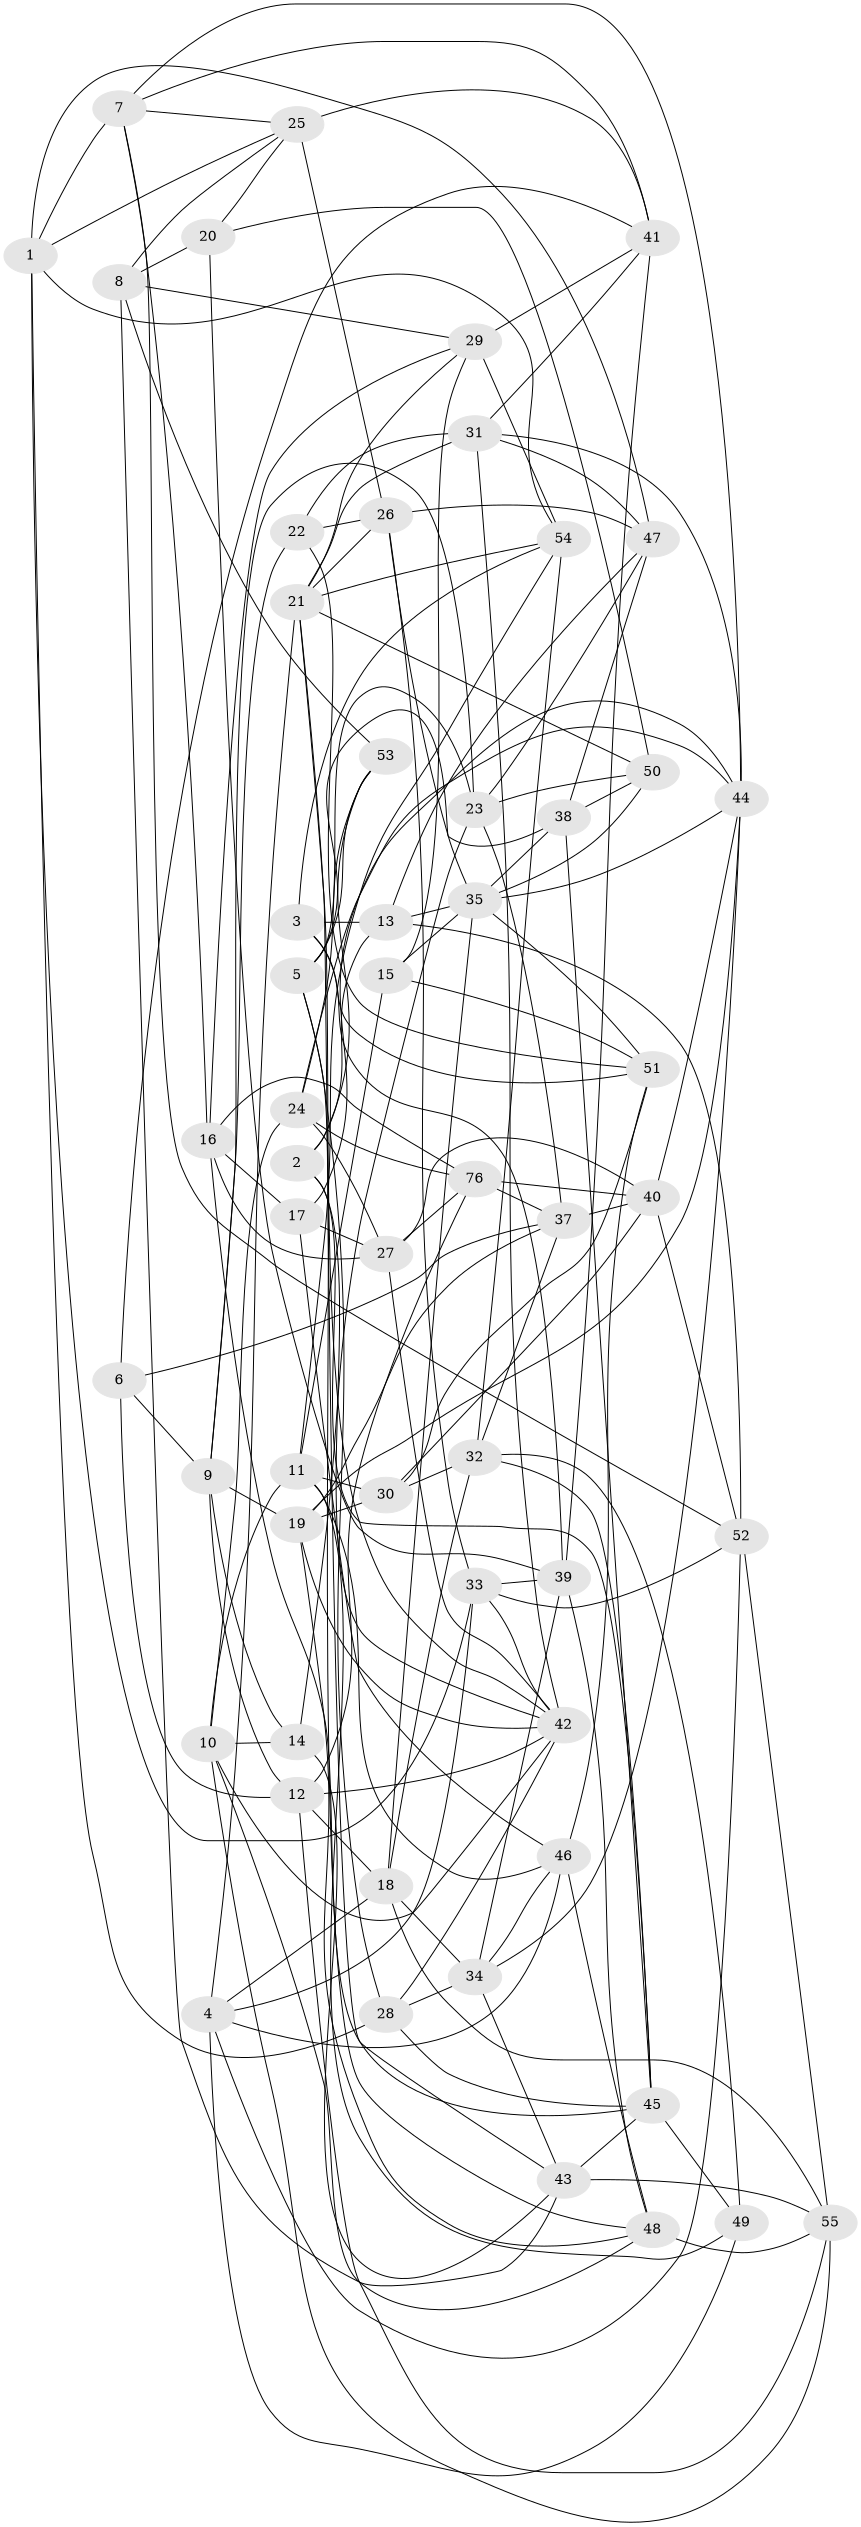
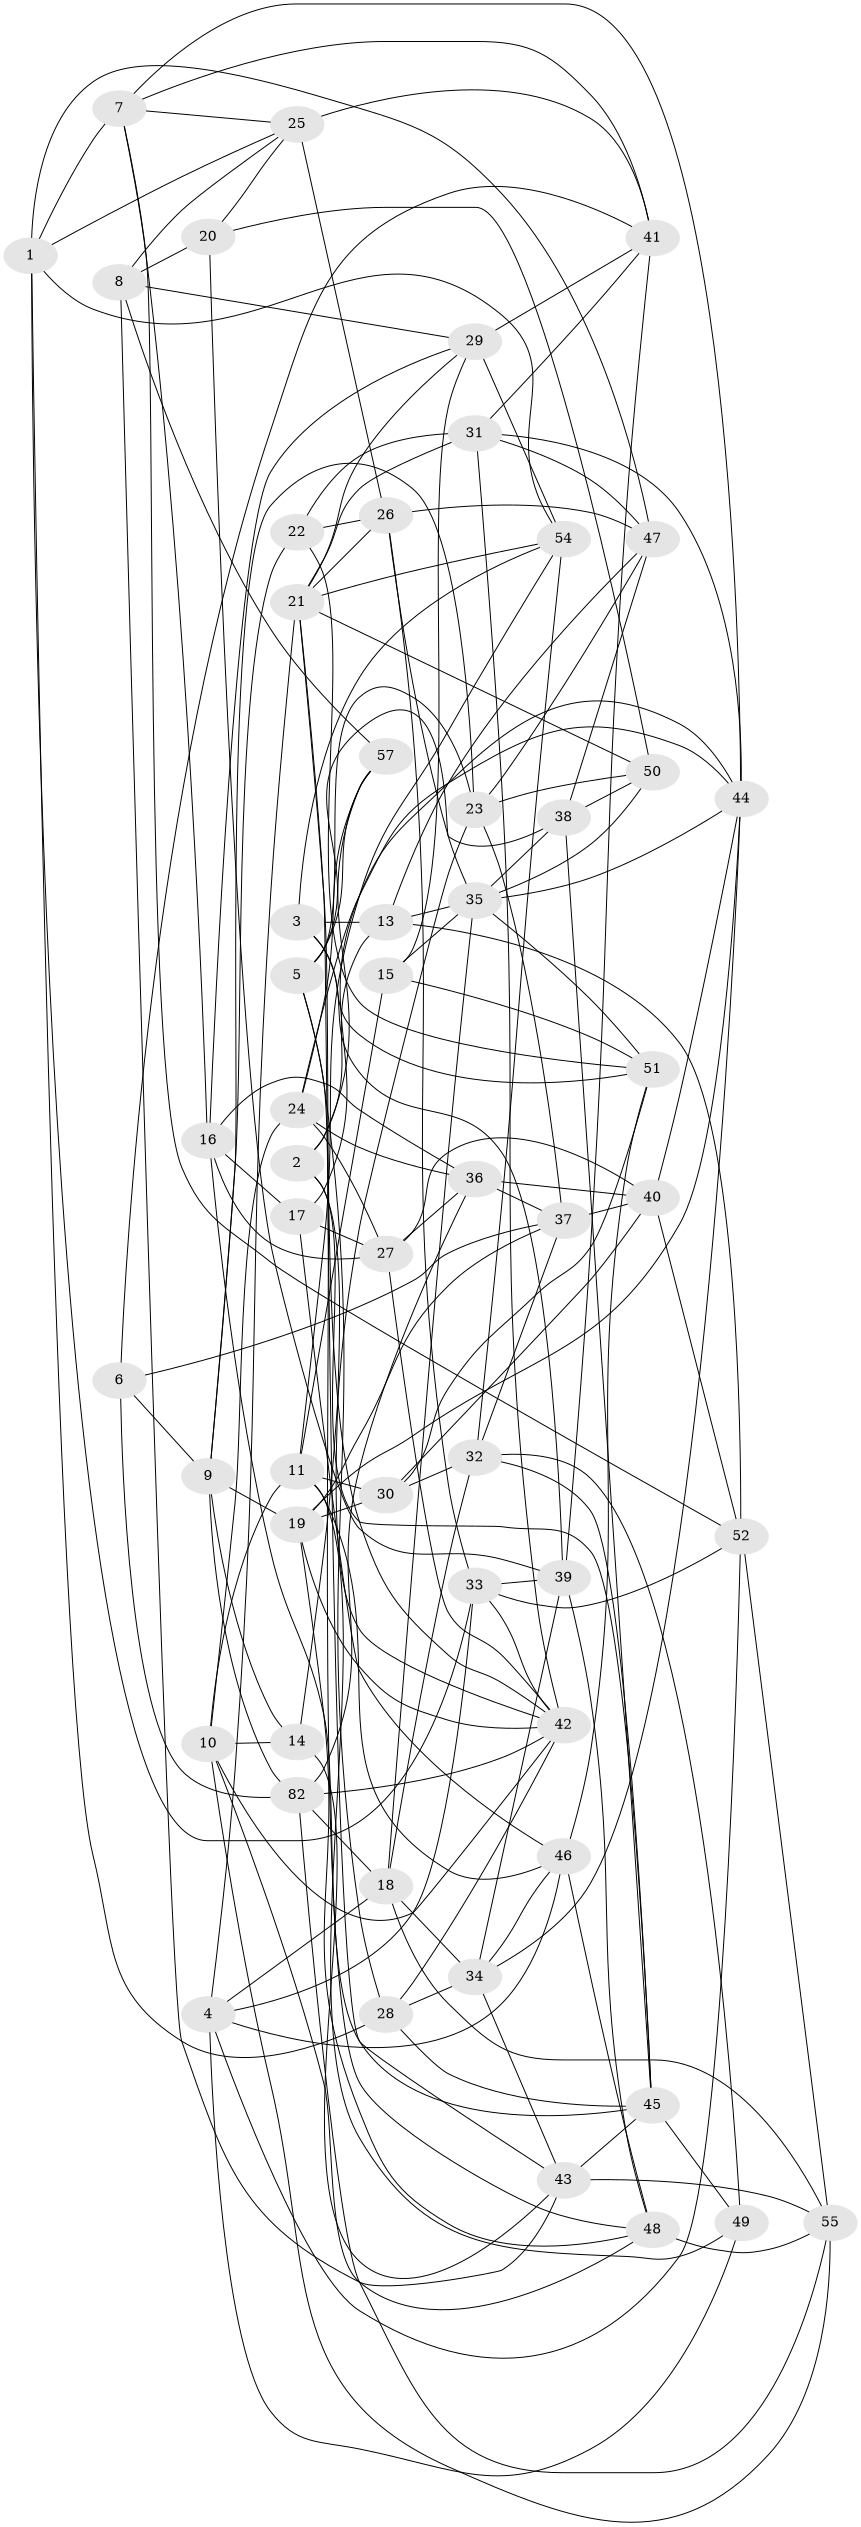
  graph {
    rankdir=LR
    node [color=gray90 style=filled]
    edge [weight=1.0]
    1
    7
    25
    28
    33
    47
    54
    52
    41
    16
    44
    26
    42
    45
    34
    39
    2
    13
-   53
+   53 [label=57]
    35
    49
    3
    51
    48
    4
    18
    21
    46
    55
    32
    29
    43
    50
    31
    5
    23
    38
    37
    24
-   36 [label=76]
+   36
    27
    6
    9
-   12
+   12 [label=82]
    14
    19
    22
    40
    17
    8
    20
    30
    10
    11
    15
    1 -- 7
    1 -- 25
    1 -- 28
    1 -- 33
    1 -- 47
    1 -- 54
    7 -- 25
    7 -- 52
    7 -- 41
    7 -- 16
    7 -- 44
    25 -- 41
    25 -- 26
    28 -- 42
    28 -- 45
    28 -- 34
    33 -- 52
    33 -- 42
    33 -- 39
    52 -- 55
    16 -- 45
    16 -- 29
    16 -- 36
    16 -- 27
    16 -- 17
    26 -- 33
    26 -- 47
    26 -- 35
    45 -- 49
    34 -- 44
    34 -- 39
    34 -- 46
    34 -- 43
    39 -- 41
    39 -- 48
    2 -- 42
    2 -- 45
    2 -- 13
    2 -- 53
    13 -- 47
    13 -- 52
    13 -- 35
    35 -- 44
    35 -- 51
    35 -- 50
    35 -- 38
    3 -- 54
    3 -- 39
    3 -- 13
    3 -- 51
    48 -- 55
    4 -- 33
    4 -- 52
    4 -- 49
    4 -- 18
    4 -- 21
    4 -- 46
    18 -- 34
    18 -- 35
    18 -- 55
    18 -- 32
    21 -- 54
    21 -- 26
    21 -- 42
    21 -- 29
    21 -- 43
    21 -- 50
    21 -- 31
    46 -- 51
    46 -- 48
    32 -- 54
    32 -- 45
    32 -- 49
    32 -- 37
    29 -- 54
    29 -- 41
    43 -- 45
    43 -- 55
    31 -- 47
    31 -- 41
    31 -- 44
    31 -- 42
    5 -- 28
    5 -- 53
    5 -- 48
    5 -- 23
    5 -- 38
    23 -- 47
    23 -- 50
    23 -- 37
    38 -- 47
    38 -- 45 [weight=2.0]
    38 -- 50
    37 -- 40
    24 -- 44
    24 -- 53
    24 -- 36
    24 -- 27
    36 -- 37
    36 -- 40
    27 -- 42
    27 -- 36
    27 -- 40
    6 -- 41
    6 -- 37
    6 -- 9
    6 -- 12
    9 -- 23
    9 -- 12
    9 -- 14
    9 -- 19
    9 -- 22
    12 -- 42
    12 -- 18
    12 -- 55
    12 -- 36
    14 -- 43
    14 -- 23
    19 -- 44
    19 -- 42
    19 -- 48
    19 -- 37
    19 -- 30
    22 -- 26
    22 -- 51
    22 -- 31
    40 -- 52
    40 -- 44
    17 -- 44
    17 -- 46
    17 -- 27
    8 -- 25
    8 -- 53
    8 -- 29
    8 -- 43
    8 -- 20
    20 -- 25
    20 -- 39
    20 -- 50
    30 -- 51
    30 -- 32
    30 -- 40
    10 -- 42
    10 -- 48
    10 -- 55
    10 -- 24
    10 -- 14
    10 -- 11
    11 -- 54
    11 -- 49
    11 -- 46
    11 -- 30
    11 -- 15
    15 -- 35
    15 -- 51
    15 -- 29
  }
